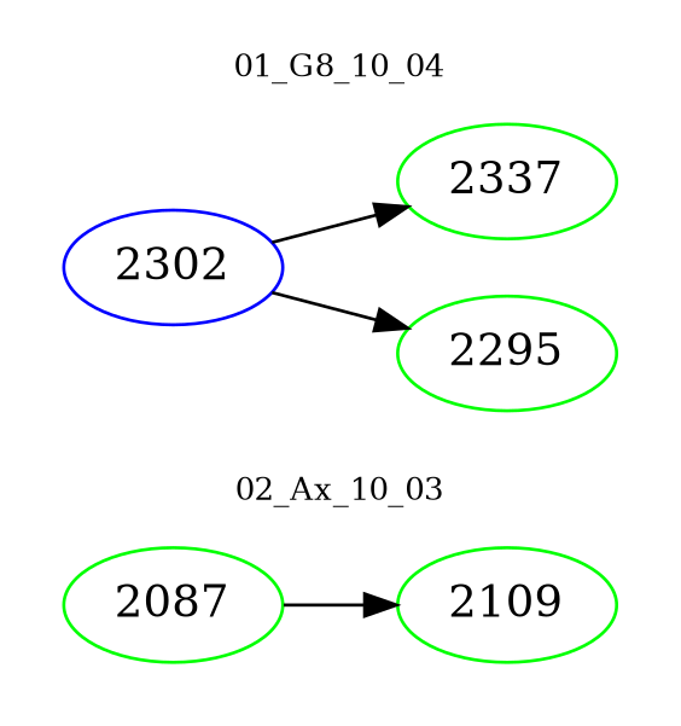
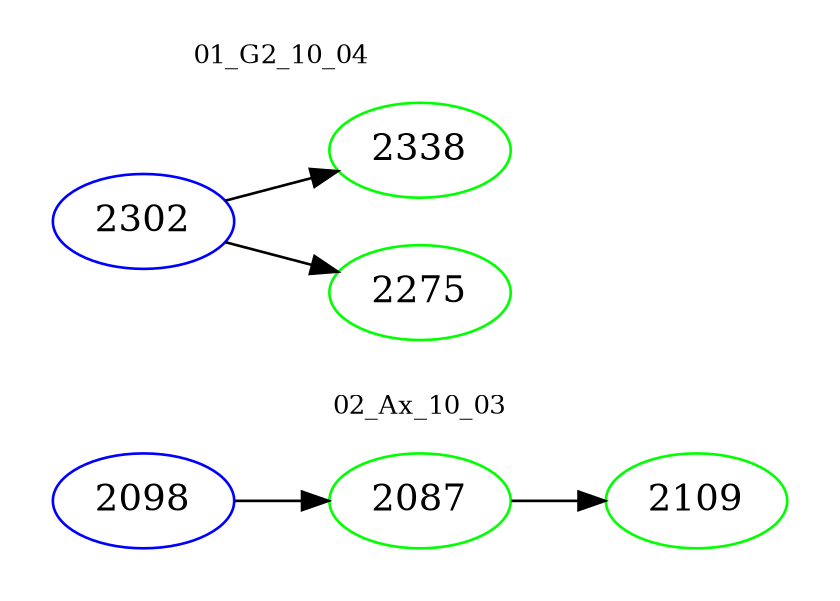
  digraph {
    rankdir=LR
    node [color=green]
    edge [color=black]
+   n1 [color=blue label=2098]
    n2 [label=2087]
    n3 [label=2109]
    n4 [color=blue label=2302]
-   n5 [label=2295]
-   n6 [label=2337]
+   n5 [label=2275]
+   n6 [label=2338]
    subgraph cluster_1 {
      color=white
      fontsize=10
      label="02_Ax_10_03"
+     n1
      n2
      n3
    }
    subgraph cluster_2 {
      color=white
      fontsize=10
-     label="01_G8_10_04"
+     label="01_G2_10_04"
      n4
      n5
      n6
    }
+   n1 -> n2
    n2 -> n3
    n4 -> n5
    n4 -> n6
  }
